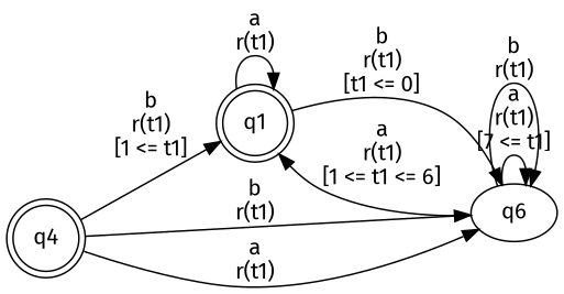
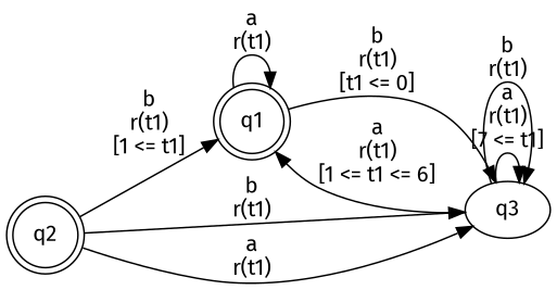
  digraph {
    fontname="Fira Sans"
    rankdir=LR
    node [fontname="Fira Sans" shape=doublecircle]
    edge [fontname="Fira Sans"]
    n1 [label=q1]
-   n2 [label=q6 shape=""]
-   n3 [label=q4]
+   n2 [label=q3 shape=""]
+   n3 [label=q2]
    n1 -> n1 [label="a\nr(t1)\n"]
    n1 -> n2 [label="b\nr(t1)\n[t1 <= 0]"]
    n2 -> n1 [label="a\nr(t1)\n[1 <= t1 <= 6]"]
    n2 -> n2 [label="a\nr(t1)\n[7 <= t1]"]
    n2 -> n2 [label="b\nr(t1)\n"]
    n3 -> n1 [label="b\nr(t1)\n[1 <= t1]"]
    n3 -> n2 [label="b\nr(t1)\n"]
    n3 -> n2 [label="a\nr(t1)\n"]
  }
